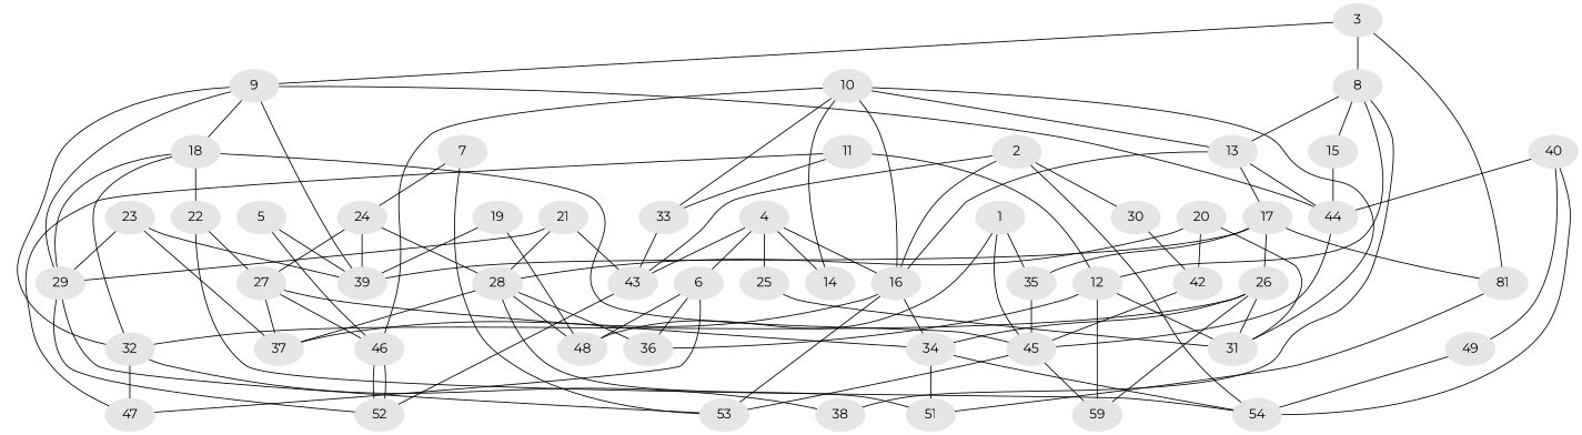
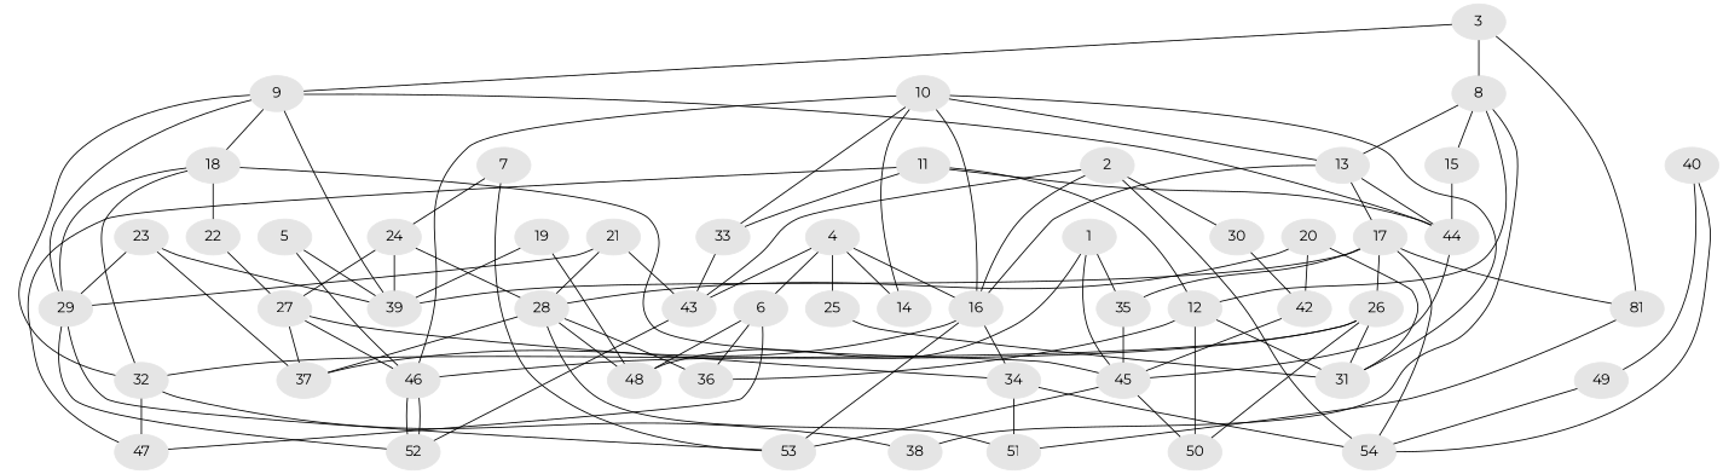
  graph {
    fontname=Montserrat
    node [color=gray90 fontname=Montserrat style=filled]
    edge [fontname=Montserrat]
    1
    35
    45
    48
    53
-   50 [label=59]
+   50
    2
    16
    30
    43
    54
    34
    37
    42
    52
    3
    8
    9
    n19 [label=81]
    12
    13
    15
    38
    39
    18
    29
    32
    44
    51
    4
    6
    14
    25
    36
    47
    31
    5
    46
    7
    24
    28
    27
    17
    22
    10
    33
    11
    26
    19
    20
    21
    23
    40
    49
    1 -- 35
    1 -- 45
    1 -- 48
    35 -- 45
    45 -- 53
    45 -- 50
    2 -- 16
    2 -- 30
    2 -- 43
    2 -- 54
    16 -- 53
    16 -- 34
    16 -- 37
    30 -- 42
    43 -- 52
    34 -- 54
    34 -- 51
    42 -- 45
    3 -- 8
    3 -- 9
    3 -- n19
    8 -- 12
    8 -- 13
    8 -- 15
    8 -- 38
    9 -- 39
    9 -- 18
    9 -- 29
    9 -- 32
    9 -- 44
    n19 -- 51
    12 -- 50
    12 -- 36
    12 -- 31
    13 -- 16
    13 -- 44
    13 -- 17
    15 -- 44
    18 -- 45
    18 -- 29
    18 -- 32
    18 -- 22
    29 -- 53
    29 -- 52
    32 -- 38
    32 -- 47
    44 -- 45
    4 -- 16
    4 -- 43
    4 -- 6
    4 -- 14
    4 -- 25
    6 -- 48
    6 -- 36
    6 -- 47
    25 -- 31
    5 -- 39
    5 -- 46
    46 -- 52
    46 -- 52
    7 -- 53
    7 -- 24
    24 -- 39
    24 -- 28
    24 -- 27
    28 -- 48
    28 -- 37
    28 -- 51
    28 -- 36
    27 -- 34
    27 -- 37
    27 -- 46
    17 -- 35
    17 -- n19
    17 -- 39
    17 -- 26
-   22 -- 54
+   17 -- 54
    22 -- 27
    10 -- 16
    10 -- 13
    10 -- 14
    10 -- 31
    10 -- 46
    10 -- 33
    33 -- 43
    11 -- 12
    11 -- 47
    11 -- 33
    26 -- 50
    26 -- 32
    26 -- 31
-   26 -- 34
+   26 -- 46
    19 -- 48
    19 -- 39
    20 -- 42
    20 -- 31
    20 -- 28
    21 -- 43
    21 -- 29
    21 -- 28
    23 -- 37
    23 -- 39
    23 -- 29
    40 -- 54
-   40 -- 44
+   11 -- 44
    40 -- 49
    49 -- 54
  }
